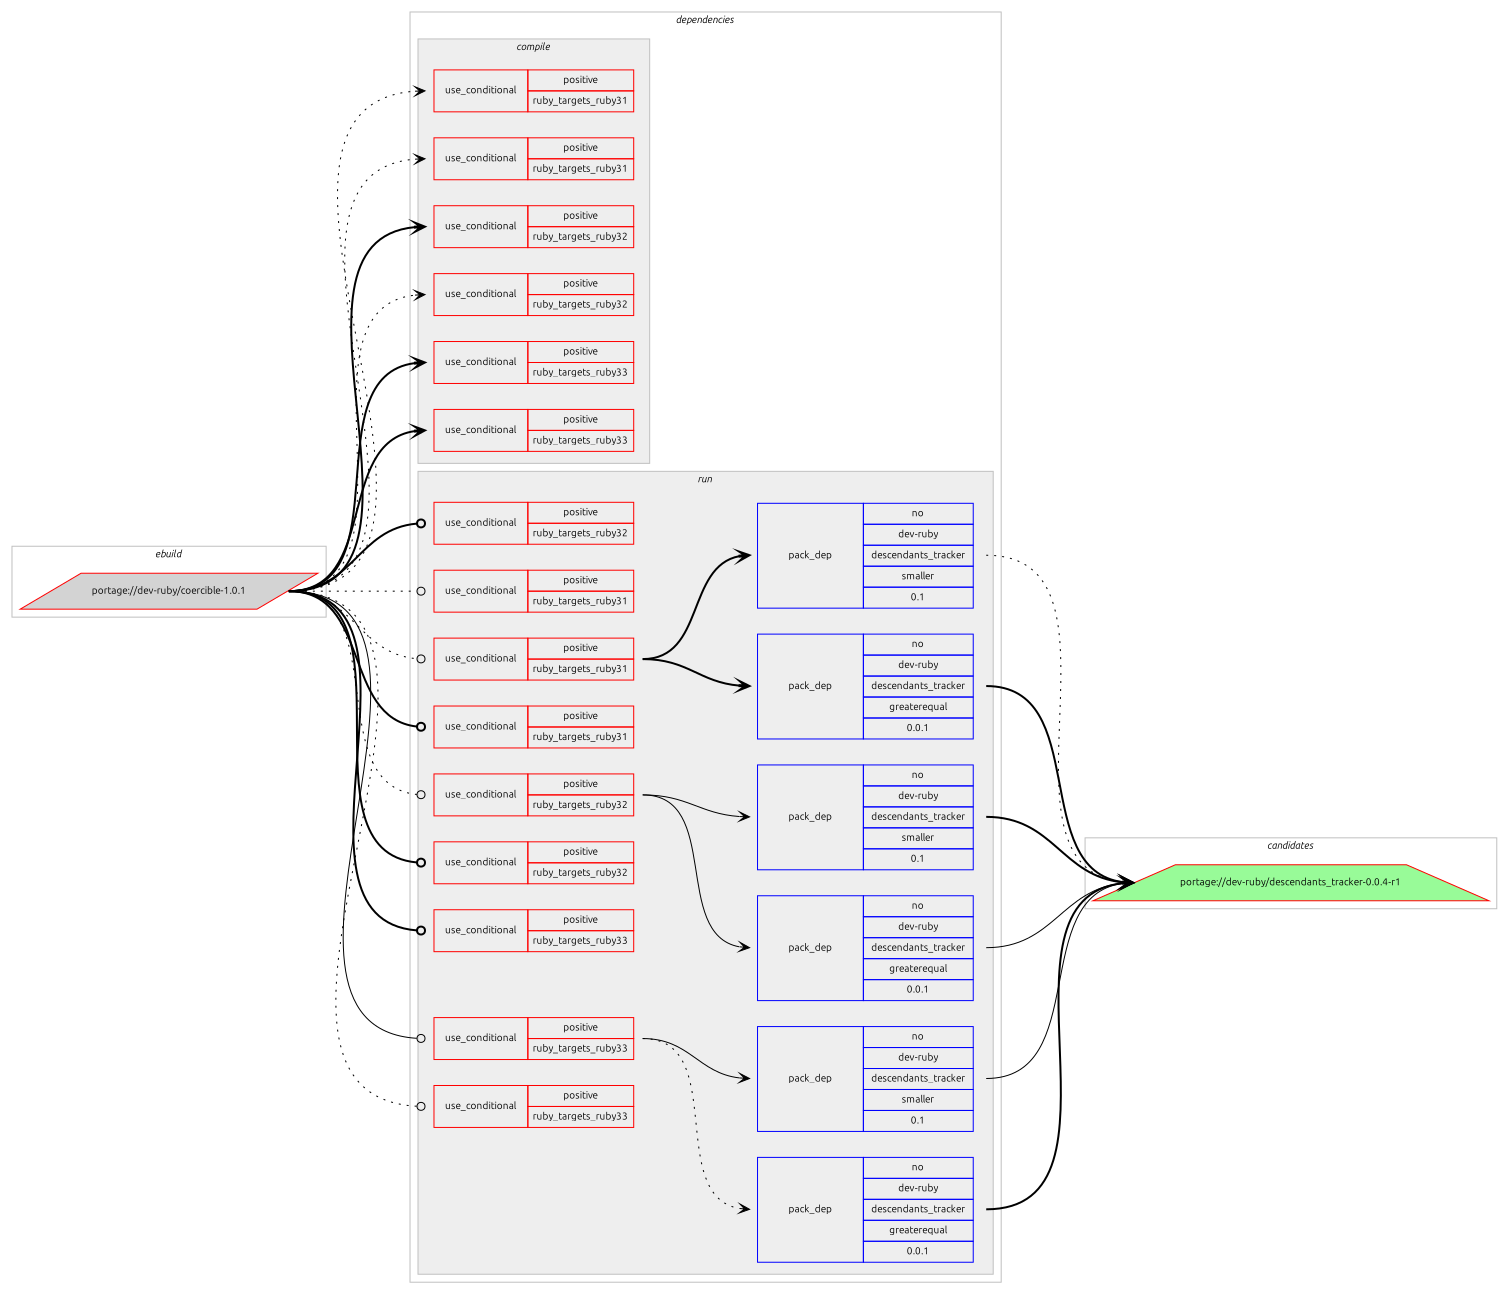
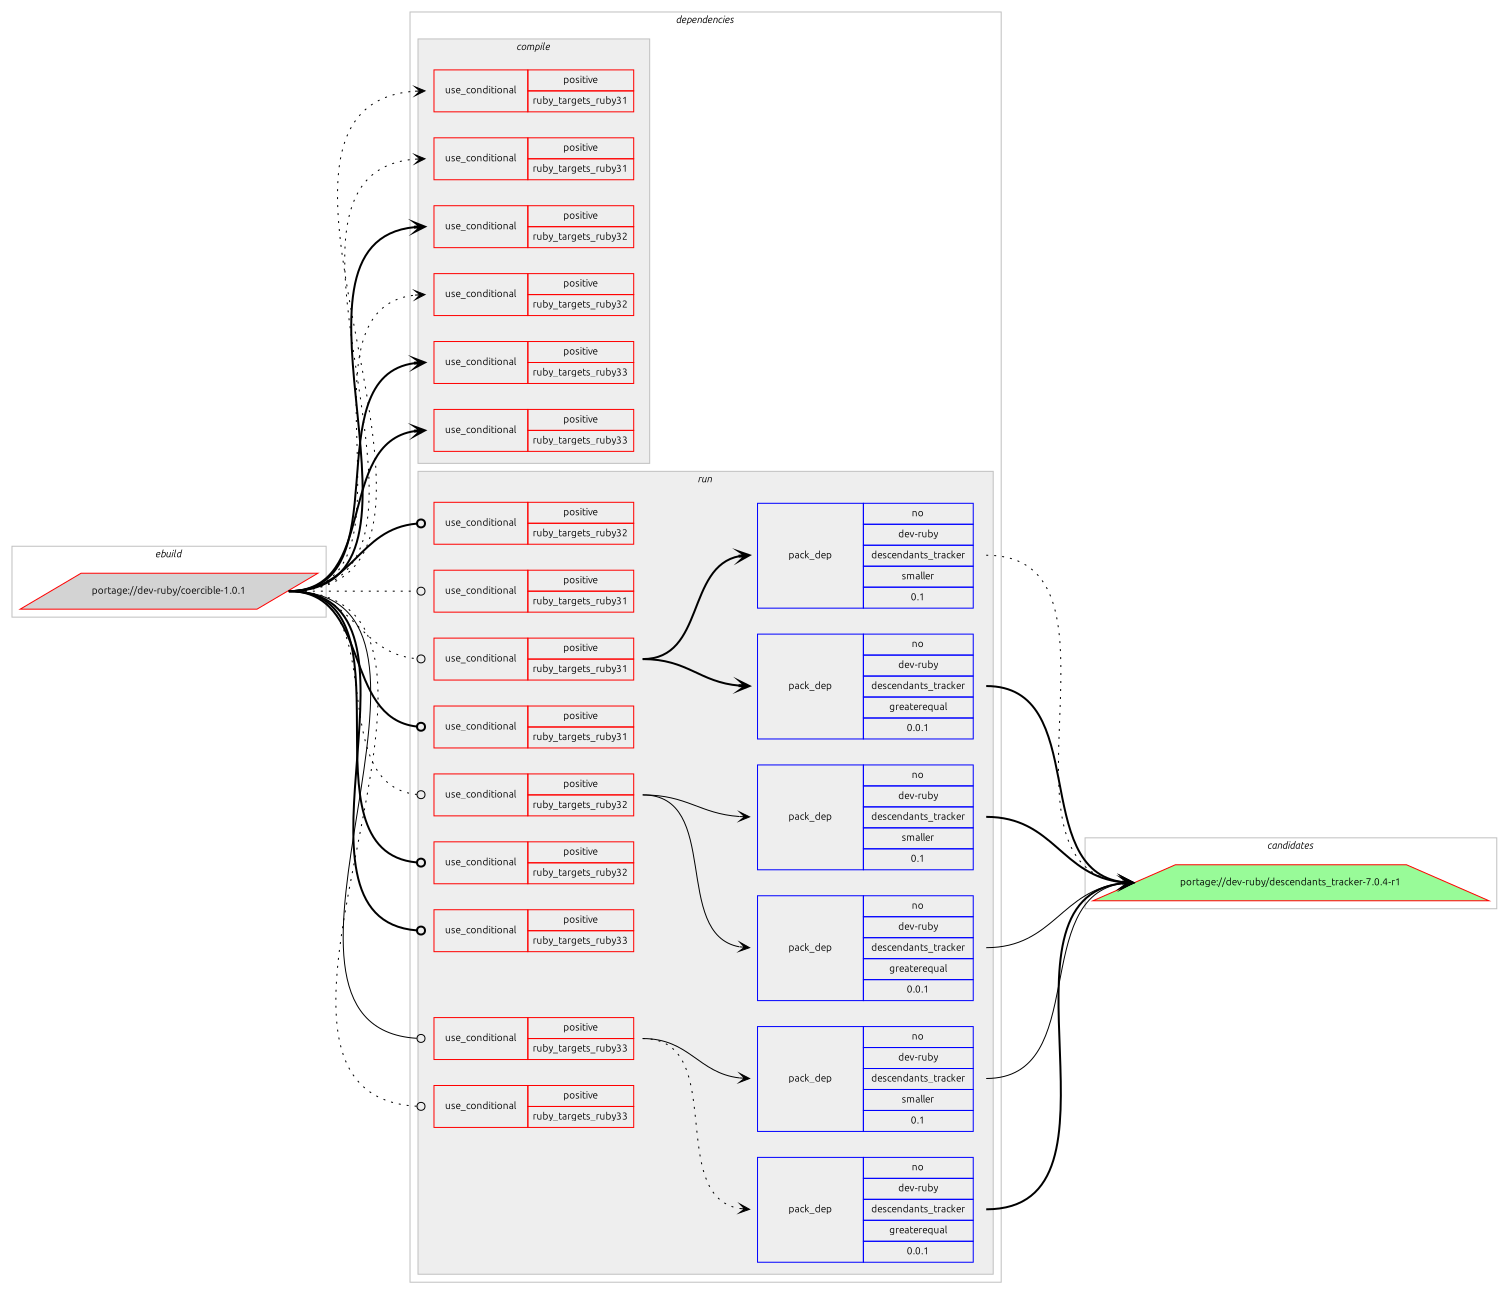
  digraph {
    compound=true
    concentrate=true
    fontname=Ubuntu
    fontsize=10
    newrank=true
    rankdir=LR
    ranksep=1.5
    node [color=red fontname=Ubuntu fontsize=10 shape=none]
    edge [arrowhead=vee headport=w style=bold tailport=e weight=20 fontname=Ubuntu]
    n1 [label="portage://dev-ruby/coercible-1.0.1" width=4 style=filled fillcolor=lightgrey shape=parallelogram]
    n2 [label=<<TABLE BORDER="0" CELLBORDER="1" CELLSPACING="0" CELLPADDING="4"><TR><TD ROWSPAN="3" CELLPADDING="10">use_conditional</TD></TR><TR><TD>positive</TD></TR><TR><TD>ruby_targets_ruby31</TD></TR></TABLE>>]
    n3 [label=<<TABLE BORDER="0" CELLBORDER="1" CELLSPACING="0" CELLPADDING="4"><TR><TD ROWSPAN="3" CELLPADDING="10">use_conditional</TD></TR><TR><TD>positive</TD></TR><TR><TD>ruby_targets_ruby31</TD></TR></TABLE>>]
    n4 [label=<<TABLE BORDER="0" CELLBORDER="1" CELLSPACING="0" CELLPADDING="4"><TR><TD ROWSPAN="3" CELLPADDING="10">use_conditional</TD></TR><TR><TD>positive</TD></TR><TR><TD>ruby_targets_ruby32</TD></TR></TABLE>>]
    n5 [label=<<TABLE BORDER="0" CELLBORDER="1" CELLSPACING="0" CELLPADDING="4"><TR><TD ROWSPAN="3" CELLPADDING="10">use_conditional</TD></TR><TR><TD>positive</TD></TR><TR><TD>ruby_targets_ruby32</TD></TR></TABLE>>]
    n6 [label=<<TABLE BORDER="0" CELLBORDER="1" CELLSPACING="0" CELLPADDING="4"><TR><TD ROWSPAN="3" CELLPADDING="10">use_conditional</TD></TR><TR><TD>positive</TD></TR><TR><TD>ruby_targets_ruby33</TD></TR></TABLE>>]
    n7 [label=<<TABLE BORDER="0" CELLBORDER="1" CELLSPACING="0" CELLPADDING="4"><TR><TD ROWSPAN="3" CELLPADDING="10">use_conditional</TD></TR><TR><TD>positive</TD></TR><TR><TD>ruby_targets_ruby33</TD></TR></TABLE>>]
    n8 [label=<<TABLE BORDER="0" CELLBORDER="1" CELLSPACING="0" CELLPADDING="4"><TR><TD ROWSPAN="3" CELLPADDING="10">use_conditional</TD></TR><TR><TD>positive</TD></TR><TR><TD>ruby_targets_ruby32</TD></TR></TABLE>>]
    n9 [label=<<TABLE BORDER="0" CELLBORDER="1" CELLSPACING="0" CELLPADDING="4"><TR><TD ROWSPAN="3" CELLPADDING="10">use_conditional</TD></TR><TR><TD>positive</TD></TR><TR><TD>ruby_targets_ruby31</TD></TR></TABLE>>]
    n10 [color=blue label=<<TABLE BORDER="0" CELLBORDER="1" CELLSPACING="0" CELLPADDING="4" WIDTH="220"><TR><TD ROWSPAN="6" CELLPADDING="30">pack_dep</TD></TR><TR><TD WIDTH="110">no</TD></TR><TR><TD>dev-ruby</TD></TR><TR><TD>descendants_tracker</TD></TR><TR><TD>greaterequal</TD></TR><TR><TD>0.0.1</TD></TR></TABLE>>]
    n11 [color=blue label=<<TABLE BORDER="0" CELLBORDER="1" CELLSPACING="0" CELLPADDING="4" WIDTH="220"><TR><TD ROWSPAN="6" CELLPADDING="30">pack_dep</TD></TR><TR><TD WIDTH="110">no</TD></TR><TR><TD>dev-ruby</TD></TR><TR><TD>descendants_tracker</TD></TR><TR><TD>smaller</TD></TR><TR><TD>0.1</TD></TR></TABLE>>]
    n12 [label=<<TABLE BORDER="0" CELLBORDER="1" CELLSPACING="0" CELLPADDING="4"><TR><TD ROWSPAN="3" CELLPADDING="10">use_conditional</TD></TR><TR><TD>positive</TD></TR><TR><TD>ruby_targets_ruby31</TD></TR></TABLE>>]
    n13 [label=<<TABLE BORDER="0" CELLBORDER="1" CELLSPACING="0" CELLPADDING="4"><TR><TD ROWSPAN="3" CELLPADDING="10">use_conditional</TD></TR><TR><TD>positive</TD></TR><TR><TD>ruby_targets_ruby31</TD></TR></TABLE>>]
    n14 [color=blue label=<<TABLE BORDER="0" CELLBORDER="1" CELLSPACING="0" CELLPADDING="4" WIDTH="220"><TR><TD ROWSPAN="6" CELLPADDING="30">pack_dep</TD></TR><TR><TD WIDTH="110">no</TD></TR><TR><TD>dev-ruby</TD></TR><TR><TD>descendants_tracker</TD></TR><TR><TD>greaterequal</TD></TR><TR><TD>0.0.1</TD></TR></TABLE>>]
    n15 [color=blue label=<<TABLE BORDER="0" CELLBORDER="1" CELLSPACING="0" CELLPADDING="4" WIDTH="220"><TR><TD ROWSPAN="6" CELLPADDING="30">pack_dep</TD></TR><TR><TD WIDTH="110">no</TD></TR><TR><TD>dev-ruby</TD></TR><TR><TD>descendants_tracker</TD></TR><TR><TD>smaller</TD></TR><TR><TD>0.1</TD></TR></TABLE>>]
    n16 [label=<<TABLE BORDER="0" CELLBORDER="1" CELLSPACING="0" CELLPADDING="4"><TR><TD ROWSPAN="3" CELLPADDING="10">use_conditional</TD></TR><TR><TD>positive</TD></TR><TR><TD>ruby_targets_ruby32</TD></TR></TABLE>>]
    n17 [label=<<TABLE BORDER="0" CELLBORDER="1" CELLSPACING="0" CELLPADDING="4"><TR><TD ROWSPAN="3" CELLPADDING="10">use_conditional</TD></TR><TR><TD>positive</TD></TR><TR><TD>ruby_targets_ruby32</TD></TR></TABLE>>]
    n18 [label=<<TABLE BORDER="0" CELLBORDER="1" CELLSPACING="0" CELLPADDING="4"><TR><TD ROWSPAN="3" CELLPADDING="10">use_conditional</TD></TR><TR><TD>positive</TD></TR><TR><TD>ruby_targets_ruby33</TD></TR></TABLE>>]
    n19 [color=blue label=<<TABLE BORDER="0" CELLBORDER="1" CELLSPACING="0" CELLPADDING="4" WIDTH="220"><TR><TD ROWSPAN="6" CELLPADDING="30">pack_dep</TD></TR><TR><TD WIDTH="110">no</TD></TR><TR><TD>dev-ruby</TD></TR><TR><TD>descendants_tracker</TD></TR><TR><TD>greaterequal</TD></TR><TR><TD>0.0.1</TD></TR></TABLE>>]
    n20 [color=blue label=<<TABLE BORDER="0" CELLBORDER="1" CELLSPACING="0" CELLPADDING="4" WIDTH="220"><TR><TD ROWSPAN="6" CELLPADDING="30">pack_dep</TD></TR><TR><TD WIDTH="110">no</TD></TR><TR><TD>dev-ruby</TD></TR><TR><TD>descendants_tracker</TD></TR><TR><TD>smaller</TD></TR><TR><TD>0.1</TD></TR></TABLE>>]
    n21 [label=<<TABLE BORDER="0" CELLBORDER="1" CELLSPACING="0" CELLPADDING="4"><TR><TD ROWSPAN="3" CELLPADDING="10">use_conditional</TD></TR><TR><TD>positive</TD></TR><TR><TD>ruby_targets_ruby33</TD></TR></TABLE>>]
    n22 [label=<<TABLE BORDER="0" CELLBORDER="1" CELLSPACING="0" CELLPADDING="4"><TR><TD ROWSPAN="3" CELLPADDING="10">use_conditional</TD></TR><TR><TD>positive</TD></TR><TR><TD>ruby_targets_ruby33</TD></TR></TABLE>>]
-   n23 [label="portage://dev-ruby/descendants_tracker-0.0.4-r1" width=4 style=filled fillcolor=palegreen shape=trapezium]
+   n23 [label="portage://dev-ruby/descendants_tracker-7.0.4-r1" width=4 style=filled fillcolor=palegreen shape=trapezium]
    subgraph cluster_1 {
      color=gray
      label=<<i>ebuild</i>>
      rank=same
      n1
    }
    subgraph cluster_2 {
      color=gray
      label=<<i>dependencies</i>>
      subgraph cluster_3 {
        color=gray
        fillcolor="#eeeeee"
        label=<<i>compile</i>>
        style=filled
        subgraph sub_4 {
          color=gray
          fillcolor="#eeeeee"
          label=<<i>compile</i>>
          style=filled
          n2
        }
        subgraph sub_5 {
          color=gray
          fillcolor="#eeeeee"
          label=<<i>compile</i>>
          style=filled
          n3
        }
        subgraph sub_6 {
          color=gray
          fillcolor="#eeeeee"
          label=<<i>compile</i>>
          style=filled
          n4
        }
        subgraph sub_7 {
          color=gray
          fillcolor="#eeeeee"
          label=<<i>compile</i>>
          style=filled
          n5
        }
        subgraph sub_8 {
          color=gray
          fillcolor="#eeeeee"
          label=<<i>compile</i>>
          style=filled
          n6
        }
        subgraph sub_9 {
          color=gray
          fillcolor="#eeeeee"
          label=<<i>compile</i>>
          style=filled
          n7
        }
      }
      subgraph cluster_10 {
        color=gray
        fillcolor="#eeeeee"
        label=<<i>compile and run</i>>
        style=filled
      }
      subgraph cluster_11 {
        color=gray
        fillcolor="#eeeeee"
        label=<<i>run</i>>
        style=filled
        subgraph sub_12 {
          color=gray
          fillcolor="#eeeeee"
          label=<<i>run</i>>
          style=filled
          n8
        }
        subgraph sub_13 {
          color=gray
          fillcolor="#eeeeee"
          label=<<i>run</i>>
          style=filled
          n9
        }
        subgraph sub_14 {
          color=gray
          fillcolor="#eeeeee"
          label=<<i>run</i>>
          style=filled
          n12
          subgraph sub_15 {
            color=gray
            fillcolor="#eeeeee"
            label=<<i>run</i>>
            style=filled
            n10
          }
          subgraph sub_16 {
            color=gray
            fillcolor="#eeeeee"
            label=<<i>run</i>>
            style=filled
            n11
          }
        }
        subgraph sub_17 {
          color=gray
          fillcolor="#eeeeee"
          label=<<i>run</i>>
          style=filled
          n13
        }
        subgraph sub_18 {
          color=gray
          fillcolor="#eeeeee"
          label=<<i>run</i>>
          style=filled
          n16
          subgraph sub_19 {
            color=gray
            fillcolor="#eeeeee"
            label=<<i>run</i>>
            style=filled
            n14
          }
          subgraph sub_20 {
            color=gray
            fillcolor="#eeeeee"
            label=<<i>run</i>>
            style=filled
            n15
          }
        }
        subgraph sub_21 {
          color=gray
          fillcolor="#eeeeee"
          label=<<i>run</i>>
          style=filled
          n17
        }
        subgraph sub_22 {
          color=gray
          fillcolor="#eeeeee"
          label=<<i>run</i>>
          style=filled
          n18
        }
        subgraph sub_23 {
          color=gray
          fillcolor="#eeeeee"
          label=<<i>run</i>>
          style=filled
          n21
          subgraph sub_24 {
            color=gray
            fillcolor="#eeeeee"
            label=<<i>run</i>>
            style=filled
            n19
          }
          subgraph sub_25 {
            color=gray
            fillcolor="#eeeeee"
            label=<<i>run</i>>
            style=filled
            n20
          }
        }
        subgraph sub_26 {
          color=gray
          fillcolor="#eeeeee"
          label=<<i>run</i>>
          style=filled
          n22
        }
      }
    }
    subgraph cluster_27 {
      color=gray
      label=<<i>candidates</i>>
      rank=same
      subgraph sub_28 {
        color=black
        label=<<i>candidates</i>>
        nodesep=1
        rank=same
        n23
      }
      subgraph sub_29 {
        color=black
        label=<<i>candidates</i>>
        nodesep=1
        rank=same
        n23
      }
      subgraph sub_30 {
        color=black
        label=<<i>candidates</i>>
        nodesep=1
        rank=same
        n23
      }
      subgraph sub_31 {
        color=black
        label=<<i>candidates</i>>
        nodesep=1
        rank=same
        n23
      }
      subgraph sub_32 {
        color=black
        label=<<i>candidates</i>>
        nodesep=1
        rank=same
        n23
      }
      subgraph sub_33 {
        color=black
        label=<<i>candidates</i>>
        nodesep=1
        rank=same
        n23
      }
    }
    n1 -> n2 [style=dotted]
    n1 -> n3 [style=dotted]
    n1 -> n4
    n1 -> n5 [style=dotted]
    n1 -> n6
    n1 -> n7
    n1 -> n8 [arrowhead=odot]
    n1 -> n9 [arrowhead=odot style=dotted]
    n1 -> n12 [arrowhead=odot style=dotted]
    n1 -> n13 [arrowhead=odot]
    n1 -> n16 [arrowhead=odot style=dotted]
    n1 -> n17 [arrowhead=odot]
    n1 -> n18 [arrowhead=odot]
    n1 -> n21 [arrowhead=odot style=solid]
    n1 -> n22 [arrowhead=odot style=dotted]
    n10 -> n23 [weight=100]
    n11 -> n23 [style=dotted weight=100]
    n12 -> n10
    n12 -> n11
    n14 -> n23 [style=solid weight=100]
    n15 -> n23 [weight=100]
    n16 -> n14 [style=solid]
    n16 -> n15 [style=solid]
    n19 -> n23 [weight=100]
    n20 -> n23 [style=solid weight=100]
    n21 -> n19 [style=dotted]
    n21 -> n20 [style=solid]
  }
